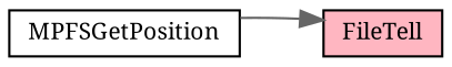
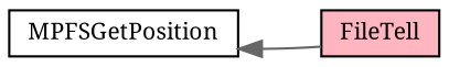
  digraph {
    rankdir=LR
    fontname="Noto Serif"
    node [color=black fontname="Noto Serif" fontsize=10 shape=record style=filled]
    n1 [fillcolor=white fontcolor=black height=0.2 label=MPFSGetPosition width=0.4]
    n2 [fillcolor=lightpink height=0.2 label=FileTell width=0.4]
-   n2 -> n1 [color=gray40 dir=back fontname="Noto Serif" fontsize=10 labelfontname=Helvetica labelfontsize=10 style=solid]
+   n1 -> n2 [color=gray40 dir=back fontname="Noto Serif" fontsize=10 labelfontname=Helvetica labelfontsize=10 style=solid]
  }
